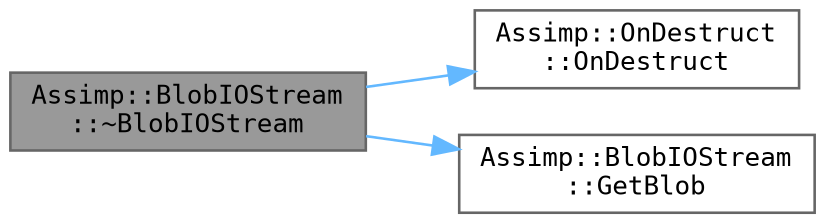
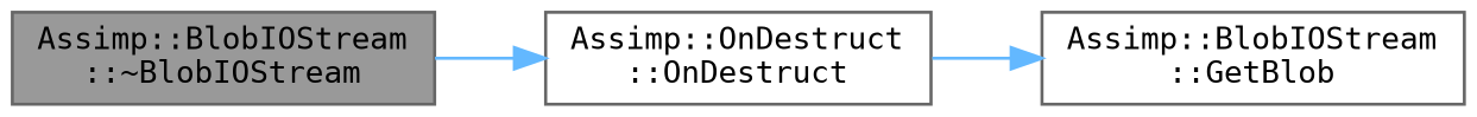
  digraph {
    rankdir=LR
    node [color=grey40 fillcolor=white fontname=Terminal fontsize=10 shape=box style=filled]
    edge [color=steelblue1 fontname=Terminal fontsize=10 labelfontname=Helvetica labelfontsize=10 style=solid]
    n1 [color=gray40 fillcolor=grey60 fontcolor=black height=0.2 label="Assimp::BlobIOStream\l::~BlobIOStream" width=0.4]
    n2 [height=0.2 label="Assimp::OnDestruct\l::OnDestruct" width=0.4]
    n3 [height=0.2 label="Assimp::BlobIOStream\l::GetBlob" width=0.4]
    n1 -> n2
-   n1 -> n3
+   n2 -> n3
  }
